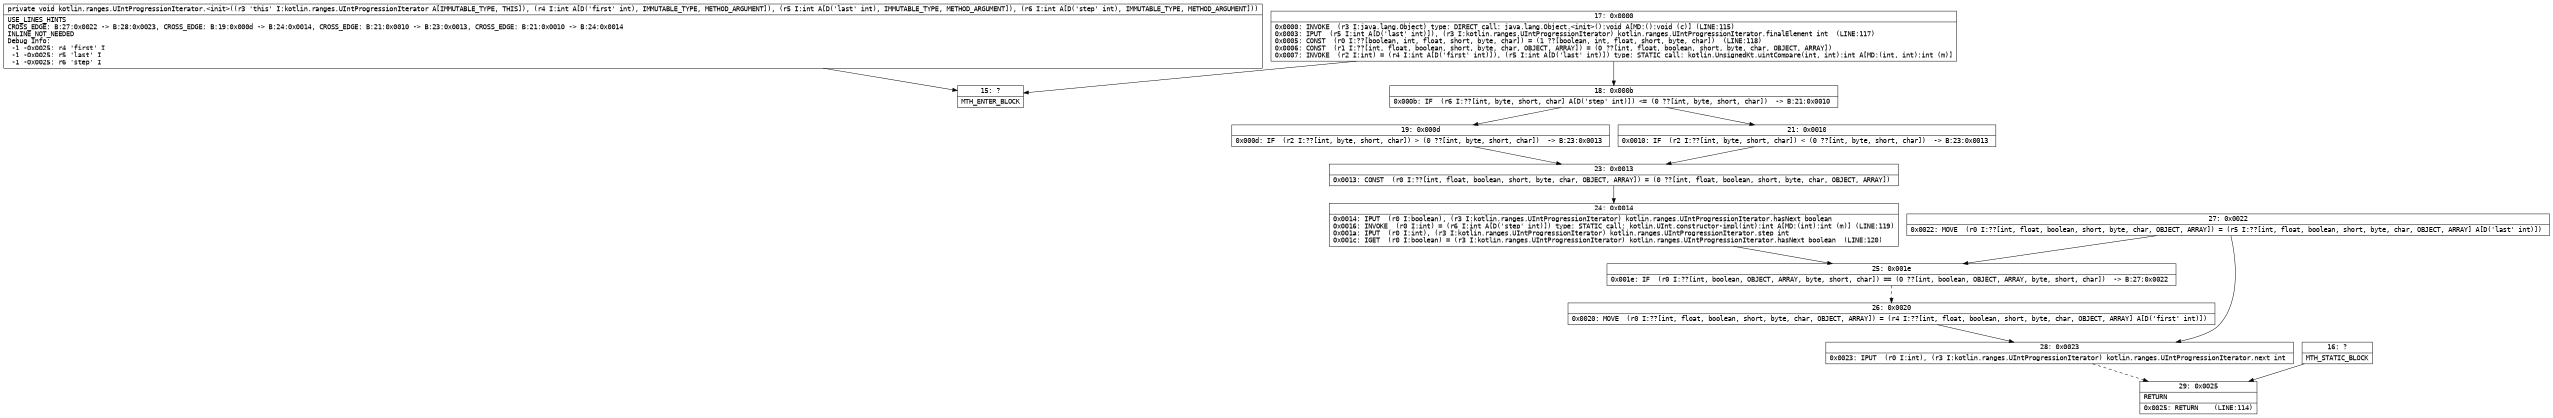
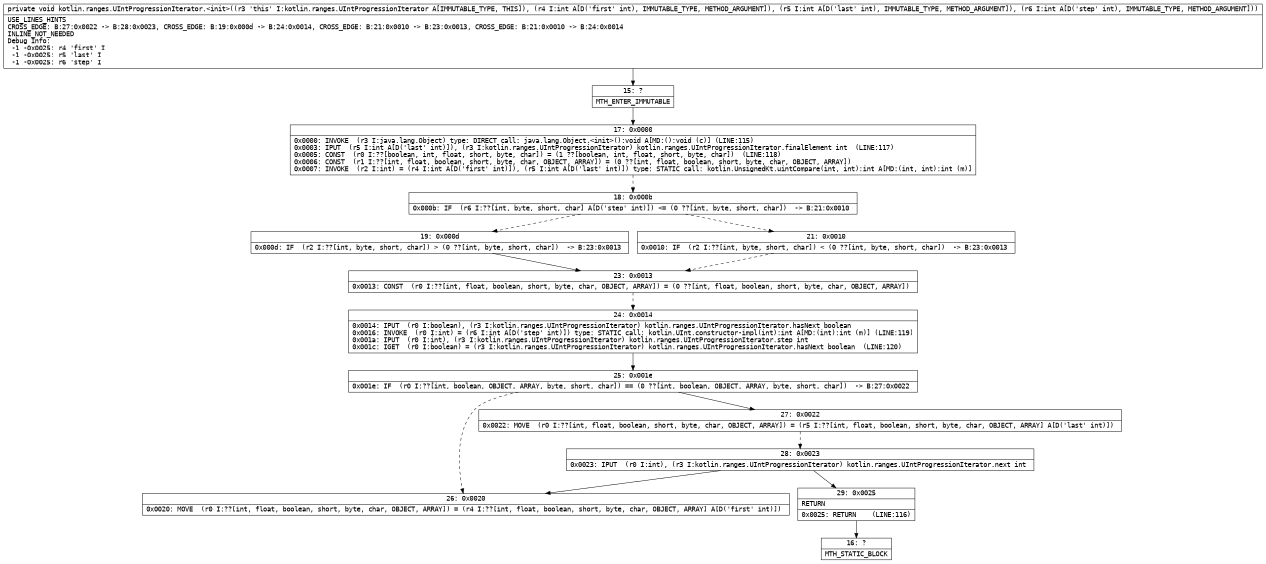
  digraph {
    fontname="DejaVu Sans Mono"
    node [fontname="DejaVu Sans Mono" shape=record]
    edge [fontname="DejaVu Sans Mono"]
-   n1 [label="{15\:\ ?|MTH_ENTER_BLOCK\l}"]
+   n1 [label="{15\:\ ?|MTH_ENTER_IMMUTABLE\l}"]
    n2 [label="{17\:\ 0x0000|0x0000: INVOKE  (r3 I:java.lang.Object) type: DIRECT call: java.lang.Object.\<init\>():void A[MD:():void (c)] (LINE:115)\l0x0003: IPUT  (r5 I:int A[D('last' int)]), (r3 I:kotlin.ranges.UIntProgressionIterator) kotlin.ranges.UIntProgressionIterator.finalElement int  (LINE:117)\l0x0005: CONST  (r0 I:??[boolean, int, float, short, byte, char]) = (1 ??[boolean, int, float, short, byte, char])  (LINE:118)\l0x0006: CONST  (r1 I:??[int, float, boolean, short, byte, char, OBJECT, ARRAY]) = (0 ??[int, float, boolean, short, byte, char, OBJECT, ARRAY]) \l0x0007: INVOKE  (r2 I:int) = (r4 I:int A[D('first' int)]), (r5 I:int A[D('last' int)]) type: STATIC call: kotlin.UnsignedKt.uintCompare(int, int):int A[MD:(int, int):int (m)]\l}"]
    n3 [label="{18\:\ 0x000b|0x000b: IF  (r6 I:??[int, byte, short, char] A[D('step' int)]) \<= (0 ??[int, byte, short, char])  \-\> B:21:0x0010 \l}"]
    n4 [label="{19\:\ 0x000d|0x000d: IF  (r2 I:??[int, byte, short, char]) \> (0 ??[int, byte, short, char])  \-\> B:23:0x0013 \l}"]
    n5 [label="{21\:\ 0x0010|0x0010: IF  (r2 I:??[int, byte, short, char]) \< (0 ??[int, byte, short, char])  \-\> B:23:0x0013 \l}"]
    n6 [label="{23\:\ 0x0013|0x0013: CONST  (r0 I:??[int, float, boolean, short, byte, char, OBJECT, ARRAY]) = (0 ??[int, float, boolean, short, byte, char, OBJECT, ARRAY]) \l}"]
    n7 [label="{24\:\ 0x0014|0x0014: IPUT  (r0 I:boolean), (r3 I:kotlin.ranges.UIntProgressionIterator) kotlin.ranges.UIntProgressionIterator.hasNext boolean \l0x0016: INVOKE  (r0 I:int) = (r6 I:int A[D('step' int)]) type: STATIC call: kotlin.UInt.constructor\-impl(int):int A[MD:(int):int (m)] (LINE:119)\l0x001a: IPUT  (r0 I:int), (r3 I:kotlin.ranges.UIntProgressionIterator) kotlin.ranges.UIntProgressionIterator.step int \l0x001c: IGET  (r0 I:boolean) = (r3 I:kotlin.ranges.UIntProgressionIterator) kotlin.ranges.UIntProgressionIterator.hasNext boolean  (LINE:120)\l}"]
    n8 [label="{25\:\ 0x001e|0x001e: IF  (r0 I:??[int, boolean, OBJECT, ARRAY, byte, short, char]) == (0 ??[int, boolean, OBJECT, ARRAY, byte, short, char])  \-\> B:27:0x0022 \l}"]
    n9 [label="{26\:\ 0x0020|0x0020: MOVE  (r0 I:??[int, float, boolean, short, byte, char, OBJECT, ARRAY]) = (r4 I:??[int, float, boolean, short, byte, char, OBJECT, ARRAY] A[D('first' int)]) \l}"]
    n10 [label="{27\:\ 0x0022|0x0022: MOVE  (r0 I:??[int, float, boolean, short, byte, char, OBJECT, ARRAY]) = (r5 I:??[int, float, boolean, short, byte, char, OBJECT, ARRAY] A[D('last' int)]) \l}"]
    n11 [label="{28\:\ 0x0023|0x0023: IPUT  (r0 I:int), (r3 I:kotlin.ranges.UIntProgressionIterator) kotlin.ranges.UIntProgressionIterator.next int \l}"]
-   n12 [label="{29\:\ 0x0025|RETURN\l|0x0025: RETURN    (LINE:114)\l}"]
+   n12 [label="{29\:\ 0x0025|RETURN\l|0x0025: RETURN    (LINE:116)\l}"]
    n13 [label="{16\:\ ?|MTH_STATIC_BLOCK\l}"]
    n14 [label="{private void kotlin.ranges.UIntProgressionIterator.\<init\>((r3 'this' I:kotlin.ranges.UIntProgressionIterator A[IMMUTABLE_TYPE, THIS]), (r4 I:int A[D('first' int), IMMUTABLE_TYPE, METHOD_ARGUMENT]), (r5 I:int A[D('last' int), IMMUTABLE_TYPE, METHOD_ARGUMENT]), (r6 I:int A[D('step' int), IMMUTABLE_TYPE, METHOD_ARGUMENT]))  | USE_LINES_HINTS\lCROSS_EDGE: B:27:0x0022 \-\> B:28:0x0023, CROSS_EDGE: B:19:0x000d \-\> B:24:0x0014, CROSS_EDGE: B:21:0x0010 \-\> B:23:0x0013, CROSS_EDGE: B:21:0x0010 \-\> B:24:0x0014\lINLINE_NOT_NEEDED\lDebug Info:\l  \-1 \-0x0025: r4 'first' I\l  \-1 \-0x0025: r5 'last' I\l  \-1 \-0x0025: r6 'step' I\l}"]
-   n2 -> n1
-   n2 -> n3
-   n3 -> n4 [style=solid]
-   n3 -> n5
+   n1 -> n2
+   n2 -> n3 [style=dashed]
+   n3 -> n4 [style=dashed]
+   n3 -> n5 [style=dashed]
    n4 -> n6
-   n5 -> n6
-   n6 -> n7
+   n5 -> n6 [style=dashed]
+   n6 -> n7 [style=dashed]
    n7 -> n8
    n8 -> n9 [style=dashed]
-   n10 -> n8
-   n9 -> n11
-   n10 -> n11
-   n11 -> n12 [style=dashed]
-   n13 -> n12
+   n8 -> n10
+   n11 -> n9
+   n10 -> n11 [style=dashed]
+   n11 -> n12
+   n12 -> n13
    n14 -> n1
  }
